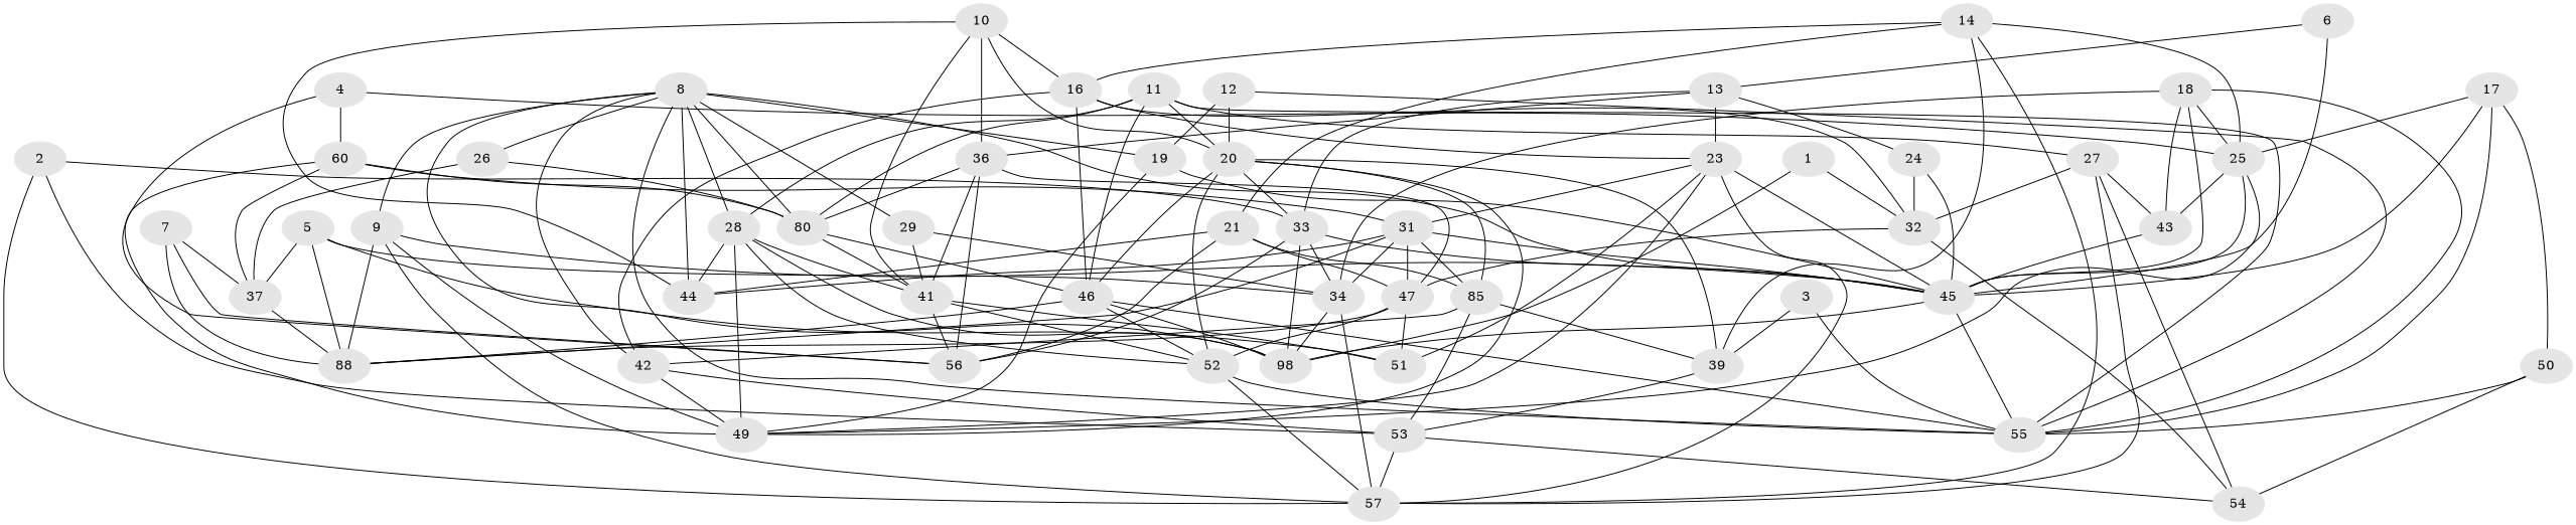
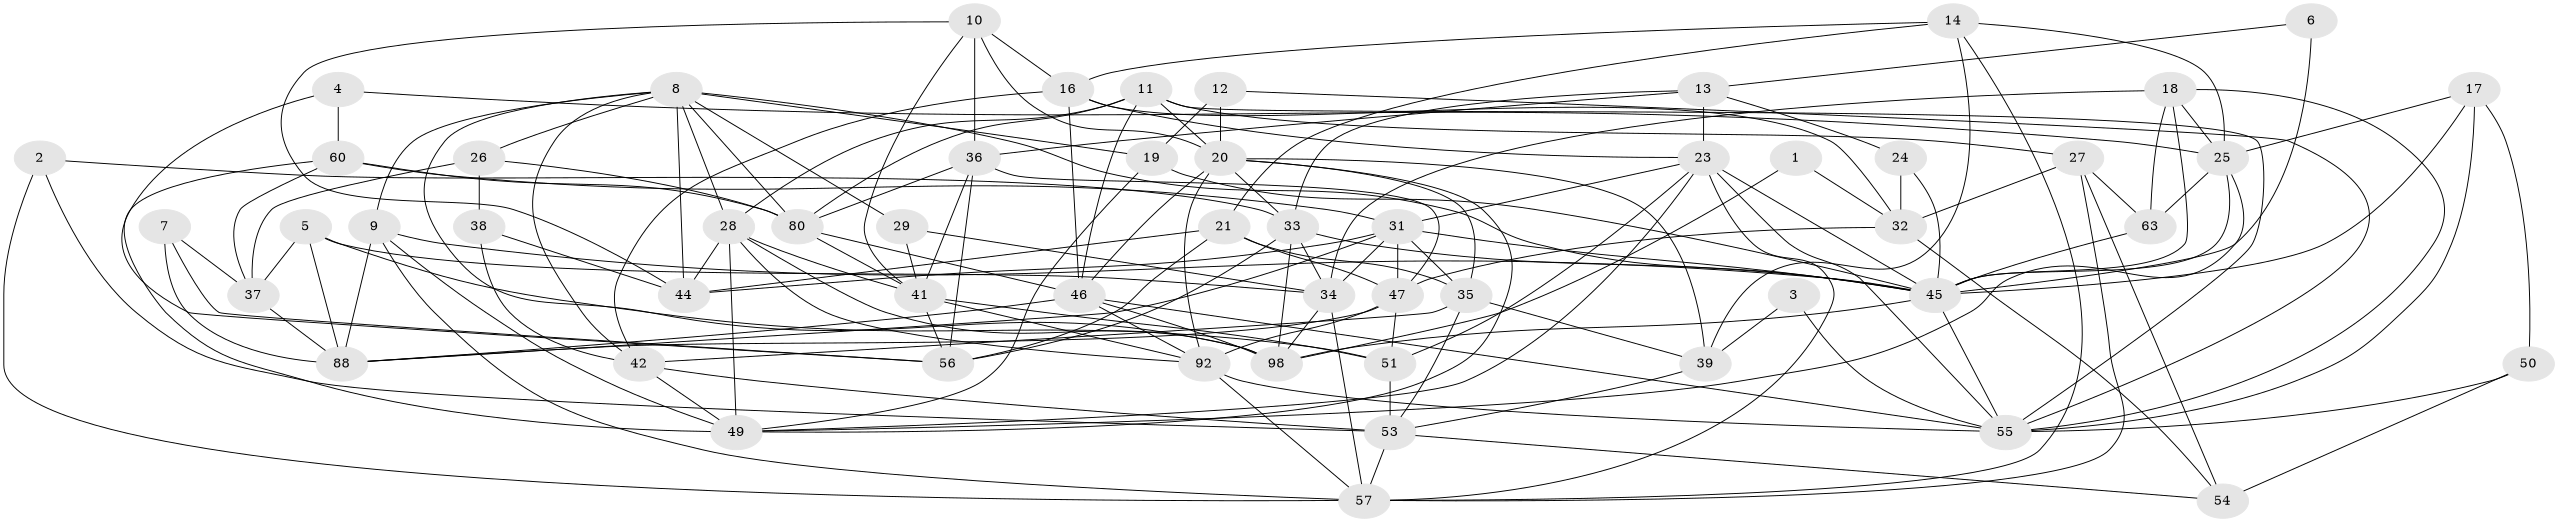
  graph {
    node [color=gray90 style=filled]
    edge [weight=1.0]
    1
    32
    n3 [label=98]
    47
    54
    2
    33
    53
    57
    56
    34
    45
    3
    39
    55
    4
    25
    n18 [label=60]
    49
-   43
+   43 [label=63]
    37
    n22 [label=80]
    31
    5
    n25 [label=88]
    51
    6
    13
    36
    23
    24
    7
    8
    9
    19
    26
    28
    29
    42
    44
+   38
    41
-   52
+   52 [label=92]
    46
    10
    16
    20
-   35 [label=85]
+   35
    11
    27
    12
    14
    21
    17
    50
    18
    1 -- 32
    1 -- n3
    32 -- 47 [weight=2.0]
    32 -- 54
    47 -- n25
    47 -- 51
    47 -- 52
    2 -- 33
    2 -- 53
    2 -- 57
    33 -- n3
    33 -- 56
    33 -- 34
    33 -- 45
    53 -- 54
    53 -- 57
    34 -- n3
    34 -- 57
    45 -- n3
    45 -- 55
    3 -- 39
    3 -- 55
    39 -- 53
    4 -- 56
    4 -- 25
    4 -- n18
    25 -- 45
    25 -- 49
    25 -- 43
    n18 -- 49
    n18 -- 37
    n18 -- n22
    n18 -- 31
    43 -- 45
    37 -- n25
    n22 -- 41
    n22 -- 46
    31 -- 47
    31 -- 34
    31 -- 45 [weight=2.0]
    31 -- n25
    31 -- 44 [weight=2.0]
    31 -- 35
    5 -- 34
    5 -- 37
    5 -- n25
    5 -- 51
+   51 -- 53
    6 -- 45 [weight=2.0]
    6 -- 13
    13 -- 33
    13 -- 36
    13 -- 23
    13 -- 24
    36 -- 47
    36 -- 56
    36 -- n22
    36 -- 41
    23 -- 57
    23 -- 45
    23 -- 49
    23 -- 31
    23 -- 51
    24 -- 32
    24 -- 45
    7 -- 56
    7 -- 37
    7 -- n25
    8 -- n3
    8 -- 45
-   8 -- 55
+   23 -- 55
    8 -- n22
    8 -- 9
    8 -- 19
    8 -- 26
    8 -- 28
    8 -- 29
    8 -- 42
    8 -- 44
    9 -- 57
    9 -- 45
    9 -- 49
    9 -- n25
    19 -- 45
    19 -- 49
    26 -- 37
    26 -- n22
+   26 -- 38
    28 -- n3
    28 -- 49 [weight=2.0]
    28 -- 44
    28 -- 41
    28 -- 52
    29 -- 34
    29 -- 41
    42 -- 53
    42 -- 49
+   38 -- 42
+   38 -- 44
    41 -- 56
    41 -- 51
    41 -- 52
    52 -- 57
    52 -- 55
    46 -- n3
    46 -- 55
    46 -- n25
    46 -- 52
    10 -- 36
    10 -- 44
    10 -- 41
    10 -- 16
    10 -- 20
    16 -- 32
    16 -- 23
    16 -- 42
    16 -- 46
    20 -- 33
    20 -- 39
    20 -- 49
    20 -- 52
    20 -- 46
    20 -- 35
    35 -- 53
    35 -- 39
    35 -- 42
    11 -- 55
    11 -- n22
    11 -- 28
    11 -- 46
    11 -- 20
    11 -- 27
    27 -- 32
    27 -- 54
    27 -- 57
    27 -- 43
    12 -- 55
    12 -- 19
    12 -- 20
    14 -- 57
    14 -- 39
    14 -- 25
    14 -- 16
    14 -- 21
    21 -- 47
    21 -- 56
    21 -- 44
    21 -- 35
    17 -- 45
    17 -- 55
    17 -- 25
    17 -- 50
    50 -- 54
    50 -- 55 [weight=2.0]
    18 -- 34
    18 -- 45
    18 -- 55
    18 -- 25
    18 -- 43
  }
